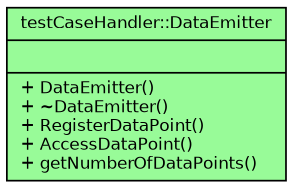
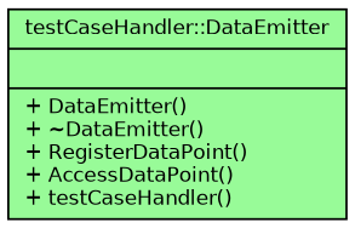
  digraph {
-   n1 [color=black fillcolor=palegreen fontcolor=black fontname=Helvetica fontsize=10 height=0.2 label="{testCaseHandler::DataEmitter\n||+ DataEmitter()\l+ ~DataEmitter()\l+ RegisterDataPoint()\l+ AccessDataPoint()\l+ getNumberOfDataPoints()\l}" shape=record style=filled width=0.4]
+   n1 [color=black fillcolor=palegreen fontcolor=black fontname=Helvetica fontsize=10 height=0.2 label="{testCaseHandler::DataEmitter\n||+ DataEmitter()\l+ ~DataEmitter()\l+ RegisterDataPoint()\l+ AccessDataPoint()\l+ testCaseHandler()\l}" shape=record style=filled width=0.4]
  }
